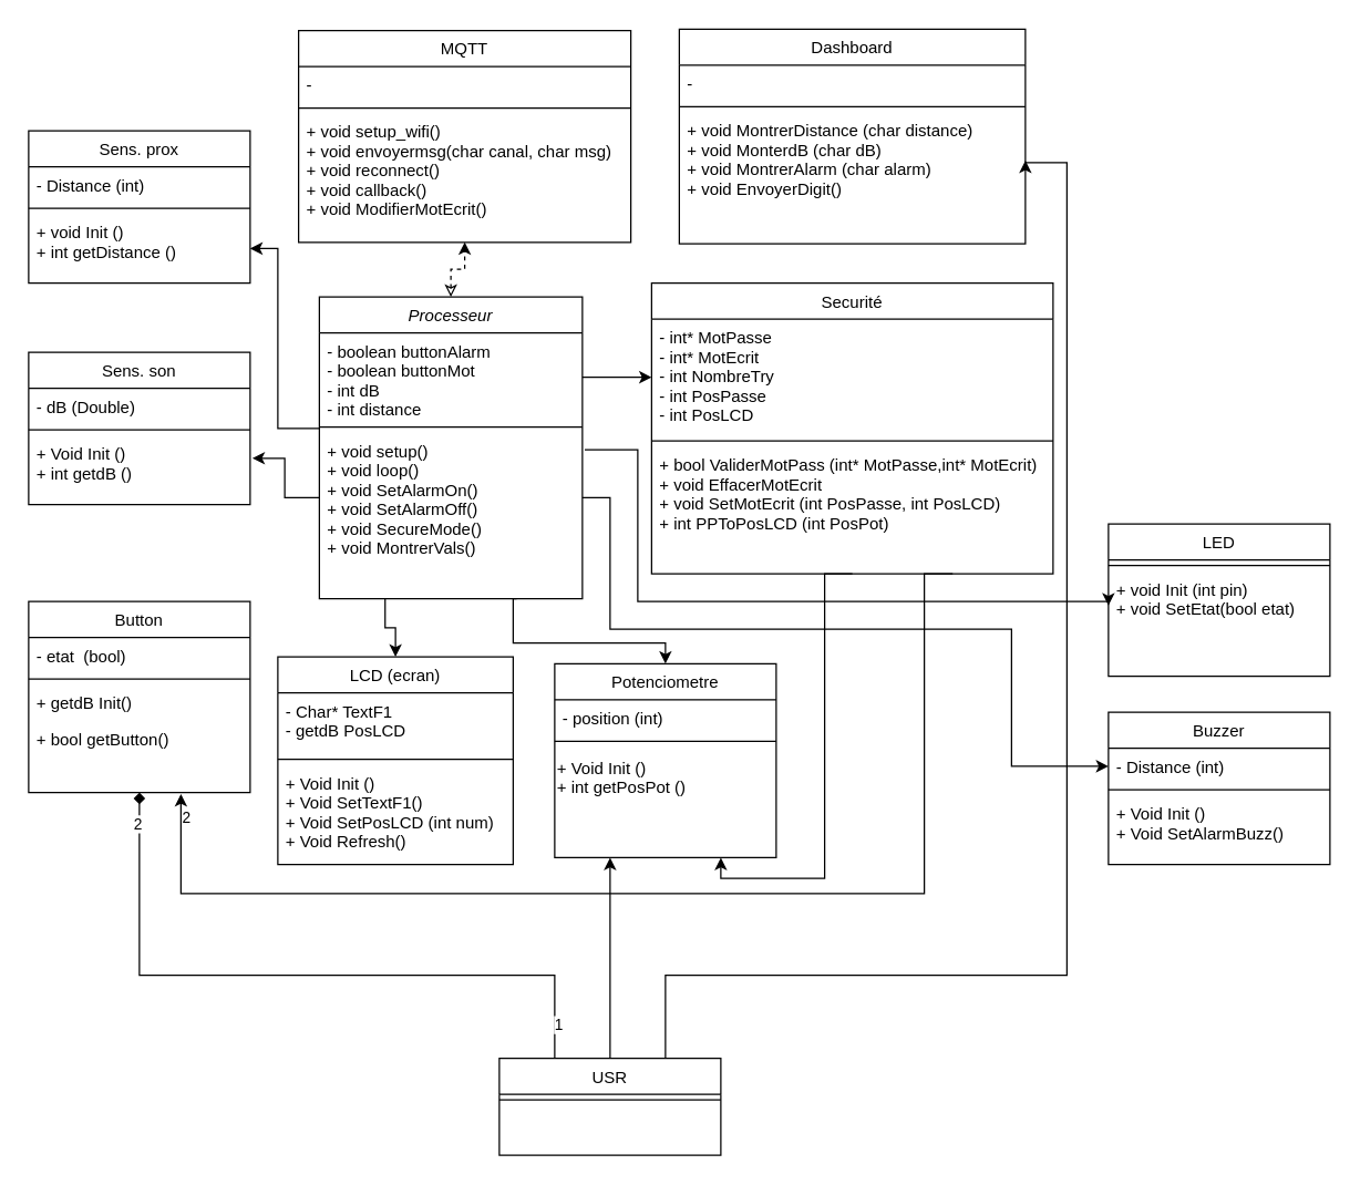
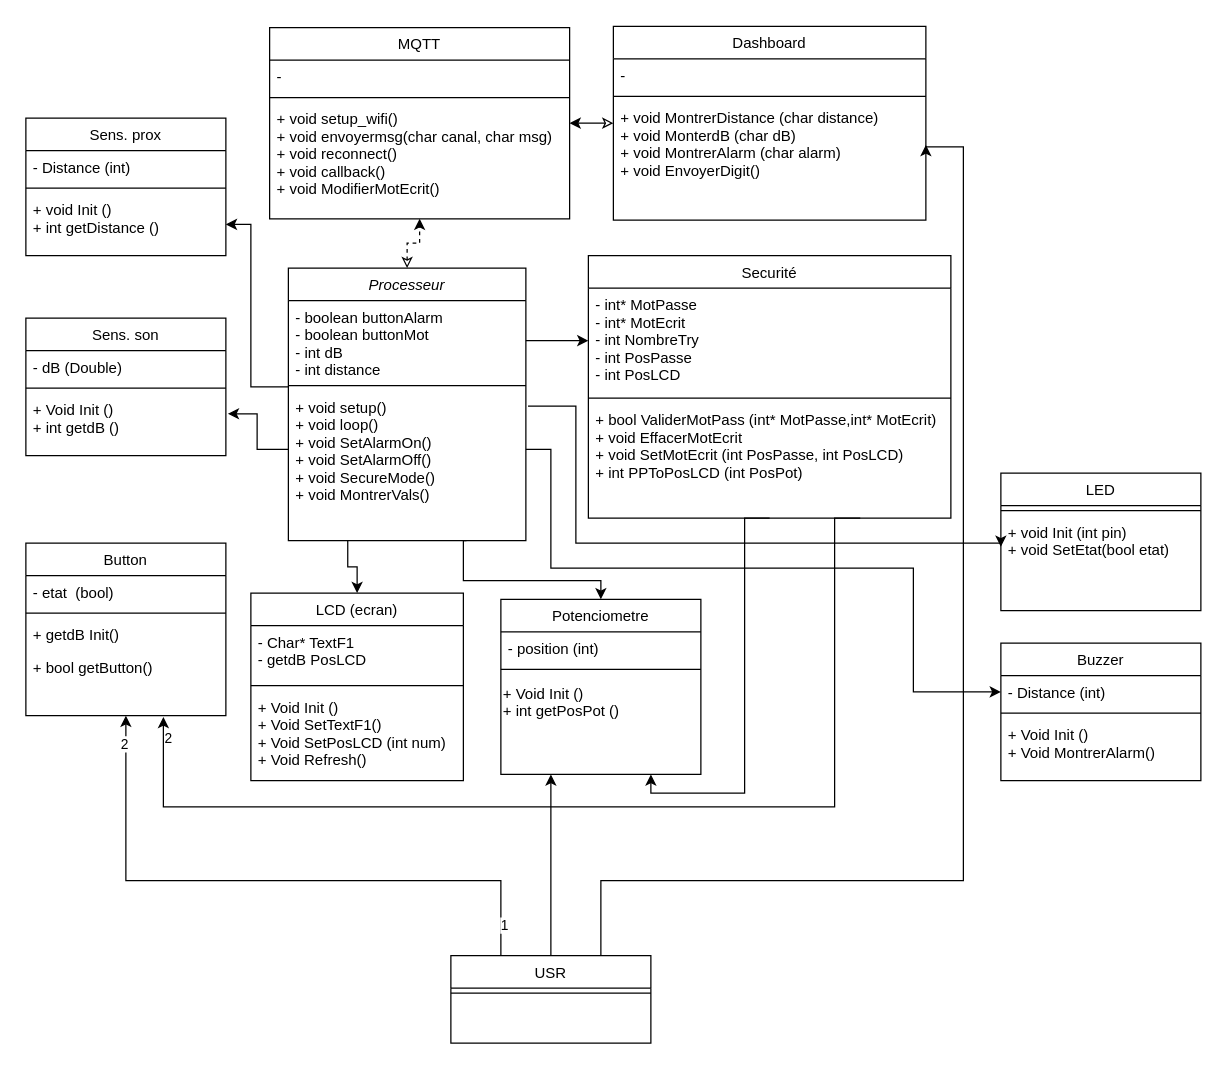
  <mxCell id="0" />
  <mxCell id="1" parent="0" />
  <mxCell id="2" style="edgeStyle=orthogonalEdgeStyle;rounded=0;orthogonalLoop=1;jettySize=auto;html=1;" edge="1" parent="1" source="6" target="22"><mxGeometry relative="1" as="geometry"><Array as="points"><mxPoint x="200" y="309" /><mxPoint x="200" y="179" /></Array></mxGeometry></mxCell>
  <mxCell id="3" value="" style="edgeStyle=orthogonalEdgeStyle;rounded=0;orthogonalLoop=1;jettySize=auto;html=1;startArrow=classic;startFill=0;entryX=0.5;entryY=1;entryDx=0;entryDy=0;dashed=1;" edge="1" parent="1" source="6" target="27"><mxGeometry relative="1" as="geometry" /></mxCell>
  <mxCell id="4" style="edgeStyle=orthogonalEdgeStyle;rounded=0;orthogonalLoop=1;jettySize=auto;html=1;entryX=0.5;entryY=0;entryDx=0;entryDy=0;exitX=0.75;exitY=1;exitDx=0;exitDy=0;" edge="1" parent="1" source="6" target="15"><mxGeometry relative="1" as="geometry"><Array as="points"><mxPoint x="370" y="432" /><mxPoint x="370" y="464" /><mxPoint x="480" y="464" /></Array></mxGeometry></mxCell>
  <mxCell id="5" style="edgeStyle=orthogonalEdgeStyle;rounded=0;orthogonalLoop=1;jettySize=auto;html=1;exitX=0.25;exitY=1;exitDx=0;exitDy=0;entryX=0.5;entryY=0;entryDx=0;entryDy=0;" edge="1" parent="1" source="6" target="57"><mxGeometry relative="1" as="geometry" /></mxCell>
  <mxCell id="6" value="Processeur" style="swimlane;fontStyle=2;align=center;verticalAlign=top;childLayout=stackLayout;horizontal=1;startSize=26;horizontalStack=0;resizeParent=1;resizeLast=0;collapsible=1;marginBottom=0;rounded=0;shadow=0;strokeWidth=1;" parent="1" vertex="1"><mxGeometry x="230" y="214" width="190" height="218" as="geometry"><mxRectangle x="230" y="140" width="160" height="26" as="alternateBounds" /></mxGeometry></mxCell>
  <mxCell id="7" value="- boolean buttonAlarm&#10;- boolean buttonMot&#10;- int dB&#10;- int distance" style="text;align=left;verticalAlign=top;spacingLeft=4;spacingRight=4;overflow=hidden;rotatable=0;points=[[0,0.5],[1,0.5]];portConstraint=eastwest;rounded=0;shadow=0;html=0;" parent="6" vertex="1"><mxGeometry y="26" width="190" height="64" as="geometry" /></mxCell>
  <mxCell id="8" value="" style="line;html=1;strokeWidth=1;align=left;verticalAlign=middle;spacingTop=-1;spacingLeft=3;spacingRight=3;rotatable=0;labelPosition=right;points=[];portConstraint=eastwest;" parent="6" vertex="1"><mxGeometry y="90" width="190" height="8" as="geometry" /></mxCell>
  <mxCell id="9" value="+ void setup()&#10;+ void loop()&#10;+ void SetAlarmOn()&#10;+ void SetAlarmOff()&#10;+ void SecureMode()&#10;+ void MontrerVals()" style="text;align=left;verticalAlign=top;spacingLeft=4;spacingRight=4;overflow=hidden;rotatable=0;points=[[0,0.5],[1,0.5]];portConstraint=eastwest;" parent="6" vertex="1"><mxGeometry y="98" width="190" height="94" as="geometry" /></mxCell>
  <mxCell id="10" value="Button" style="swimlane;fontStyle=0;align=center;verticalAlign=top;childLayout=stackLayout;horizontal=1;startSize=26;horizontalStack=0;resizeParent=1;resizeLast=0;collapsible=1;marginBottom=0;rounded=0;shadow=0;strokeWidth=1;" parent="1" vertex="1"><mxGeometry x="20" y="434" width="160" height="138" as="geometry"><mxRectangle x="130" y="380" width="160" height="26" as="alternateBounds" /></mxGeometry></mxCell>
  <mxCell id="11" value="- etat  (bool)" style="text;align=left;verticalAlign=top;spacingLeft=4;spacingRight=4;overflow=hidden;rotatable=0;points=[[0,0.5],[1,0.5]];portConstraint=eastwest;" parent="10" vertex="1"><mxGeometry y="26" width="160" height="26" as="geometry" /></mxCell>
  <mxCell id="12" value="" style="line;html=1;strokeWidth=1;align=left;verticalAlign=middle;spacingTop=-1;spacingLeft=3;spacingRight=3;rotatable=0;labelPosition=right;points=[];portConstraint=eastwest;" parent="10" vertex="1"><mxGeometry y="52" width="160" height="8" as="geometry" /></mxCell>
  <mxCell id="13" value="+ getdB Init()" style="text;align=left;verticalAlign=top;spacingLeft=4;spacingRight=4;overflow=hidden;rotatable=0;points=[[0,0.5],[1,0.5]];portConstraint=eastwest;fontStyle=0" parent="10" vertex="1"><mxGeometry y="60" width="160" height="26" as="geometry" /></mxCell>
  <mxCell id="14" value="+ bool getButton()" style="text;align=left;verticalAlign=top;spacingLeft=4;spacingRight=4;overflow=hidden;rotatable=0;points=[[0,0.5],[1,0.5]];portConstraint=eastwest;" parent="10" vertex="1"><mxGeometry y="86" width="160" height="26" as="geometry" /></mxCell>
  <mxCell id="15" value="Potenciometre" style="swimlane;fontStyle=0;align=center;verticalAlign=top;childLayout=stackLayout;horizontal=1;startSize=26;horizontalStack=0;resizeParent=1;resizeLast=0;collapsible=1;marginBottom=0;rounded=0;shadow=0;strokeWidth=1;" parent="1" vertex="1"><mxGeometry x="400" y="479" width="160" height="140" as="geometry"><mxRectangle x="340" y="380" width="170" height="26" as="alternateBounds" /></mxGeometry></mxCell>
  <mxCell id="16" value="- position (int)" style="text;align=left;verticalAlign=top;spacingLeft=4;spacingRight=4;overflow=hidden;rotatable=0;points=[[0,0.5],[1,0.5]];portConstraint=eastwest;" parent="15" vertex="1"><mxGeometry y="26" width="160" height="26" as="geometry" /></mxCell>
  <mxCell id="17" value="" style="line;html=1;strokeWidth=1;align=left;verticalAlign=middle;spacingTop=-1;spacingLeft=3;spacingRight=3;rotatable=0;labelPosition=right;points=[];portConstraint=eastwest;" parent="15" vertex="1"><mxGeometry y="52" width="160" height="8" as="geometry" /></mxCell>
  <mxCell id="18" value="&lt;div style=&quot;&quot;&gt;&lt;span style=&quot;background-color: initial;&quot;&gt;+ Void Init ()&lt;/span&gt;&lt;/div&gt;&lt;div style=&quot;&quot;&gt;&lt;span style=&quot;background-color: initial;&quot;&gt;+ int getPosPot ()&lt;/span&gt;&lt;/div&gt;&lt;div style=&quot;&quot;&gt;&lt;br&gt;&lt;/div&gt;" style="text;html=1;align=left;verticalAlign=middle;resizable=0;points=[];autosize=1;strokeColor=none;fillColor=none;" vertex="1" parent="15"><mxGeometry y="60" width="160" height="60" as="geometry" /></mxCell>
  <mxCell id="19" value="Sens. prox" style="swimlane;fontStyle=0;align=center;verticalAlign=top;childLayout=stackLayout;horizontal=1;startSize=26;horizontalStack=0;resizeParent=1;resizeLast=0;collapsible=1;marginBottom=0;rounded=0;shadow=0;strokeWidth=1;" parent="1" vertex="1"><mxGeometry x="20" y="94" width="160" height="110" as="geometry"><mxRectangle x="550" y="140" width="160" height="26" as="alternateBounds" /></mxGeometry></mxCell>
  <mxCell id="20" value="- Distance (int)" style="text;align=left;verticalAlign=top;spacingLeft=4;spacingRight=4;overflow=hidden;rotatable=0;points=[[0,0.5],[1,0.5]];portConstraint=eastwest;" parent="19" vertex="1"><mxGeometry y="26" width="160" height="26" as="geometry" /></mxCell>
  <mxCell id="21" value="" style="line;html=1;strokeWidth=1;align=left;verticalAlign=middle;spacingTop=-1;spacingLeft=3;spacingRight=3;rotatable=0;labelPosition=right;points=[];portConstraint=eastwest;" parent="19" vertex="1"><mxGeometry y="52" width="160" height="8" as="geometry" /></mxCell>
  <mxCell id="22" value="+ void Init ()&#10;+ int getDistance ()" style="text;align=left;verticalAlign=top;spacingLeft=4;spacingRight=4;overflow=hidden;rotatable=0;points=[[0,0.5],[1,0.5]];portConstraint=eastwest;" parent="19" vertex="1"><mxGeometry y="60" width="160" height="50" as="geometry" /></mxCell>
  <mxCell id="23" value="Sens. son" style="swimlane;fontStyle=0;align=center;verticalAlign=top;childLayout=stackLayout;horizontal=1;startSize=26;horizontalStack=0;resizeParent=1;resizeLast=0;collapsible=1;marginBottom=0;rounded=0;shadow=0;strokeWidth=1;" vertex="1" parent="1"><mxGeometry x="20" y="254" width="160" height="110" as="geometry"><mxRectangle x="550" y="140" width="160" height="26" as="alternateBounds" /></mxGeometry></mxCell>
  <mxCell id="24" value="- dB (Double)" style="text;align=left;verticalAlign=top;spacingLeft=4;spacingRight=4;overflow=hidden;rotatable=0;points=[[0,0.5],[1,0.5]];portConstraint=eastwest;" vertex="1" parent="23"><mxGeometry y="26" width="160" height="26" as="geometry" /></mxCell>
  <mxCell id="25" value="" style="line;html=1;strokeWidth=1;align=left;verticalAlign=middle;spacingTop=-1;spacingLeft=3;spacingRight=3;rotatable=0;labelPosition=right;points=[];portConstraint=eastwest;" vertex="1" parent="23"><mxGeometry y="52" width="160" height="8" as="geometry" /></mxCell>
  <mxCell id="26" value="+ Void Init ()&#10;+ int getdB ()" style="text;align=left;verticalAlign=top;spacingLeft=4;spacingRight=4;overflow=hidden;rotatable=0;points=[[0,0.5],[1,0.5]];portConstraint=eastwest;" vertex="1" parent="23"><mxGeometry y="60" width="160" height="50" as="geometry" /></mxCell>
  <mxCell id="27" value="MQTT" style="swimlane;fontStyle=0;align=center;verticalAlign=top;childLayout=stackLayout;horizontal=1;startSize=26;horizontalStack=0;resizeParent=1;resizeLast=0;collapsible=1;marginBottom=0;rounded=0;shadow=0;strokeWidth=1;" vertex="1" parent="1"><mxGeometry x="215" y="21.5" width="240" height="153" as="geometry"><mxRectangle x="550" y="140" width="160" height="26" as="alternateBounds" /></mxGeometry></mxCell>
  <mxCell id="28" value="- " style="text;align=left;verticalAlign=top;spacingLeft=4;spacingRight=4;overflow=hidden;rotatable=0;points=[[0,0.5],[1,0.5]];portConstraint=eastwest;" vertex="1" parent="27"><mxGeometry y="26" width="240" height="26" as="geometry" /></mxCell>
  <mxCell id="29" value="" style="line;html=1;strokeWidth=1;align=left;verticalAlign=middle;spacingTop=-1;spacingLeft=3;spacingRight=3;rotatable=0;labelPosition=right;points=[];portConstraint=eastwest;" vertex="1" parent="27"><mxGeometry y="52" width="240" height="8" as="geometry" /></mxCell>
  <mxCell id="30" value="+ void setup_wifi()&#10;+ void envoyermsg(char canal, char msg)&#10;+ void reconnect()&#10;+ void callback()&#10;+ void ModifierMotEcrit()" style="text;align=left;verticalAlign=top;spacingLeft=4;spacingRight=4;overflow=hidden;rotatable=0;points=[[0,0.5],[1,0.5]];portConstraint=eastwest;" vertex="1" parent="27"><mxGeometry y="60" width="240" height="80" as="geometry" /></mxCell>
  <mxCell id="31" value="Securité" style="swimlane;fontStyle=0;align=center;verticalAlign=top;childLayout=stackLayout;horizontal=1;startSize=26;horizontalStack=0;resizeParent=1;resizeLast=0;collapsible=1;marginBottom=0;rounded=0;shadow=0;strokeWidth=1;" vertex="1" parent="1"><mxGeometry x="470" y="204" width="290" height="210" as="geometry"><mxRectangle x="550" y="140" width="160" height="26" as="alternateBounds" /></mxGeometry></mxCell>
  <mxCell id="32" value="- int* MotPasse&#10;- int* MotEcrit&#10;- int NombreTry &#10;- int PosPasse&#10;- int PosLCD" style="text;align=left;verticalAlign=top;spacingLeft=4;spacingRight=4;overflow=hidden;rotatable=0;points=[[0,0.5],[1,0.5]];portConstraint=eastwest;" vertex="1" parent="31"><mxGeometry y="26" width="290" height="84" as="geometry" /></mxCell>
  <mxCell id="33" value="" style="line;html=1;strokeWidth=1;align=left;verticalAlign=middle;spacingTop=-1;spacingLeft=3;spacingRight=3;rotatable=0;labelPosition=right;points=[];portConstraint=eastwest;" vertex="1" parent="31"><mxGeometry y="110" width="290" height="8" as="geometry" /></mxCell>
  <mxCell id="34" value="+ bool ValiderMotPass (int* MotPasse,int* MotEcrit)&#10;+ void EffacerMotEcrit&#10;+ void SetMotEcrit (int PosPasse, int PosLCD)&#10;+ int PPToPosLCD (int PosPot)" style="text;align=left;verticalAlign=top;spacingLeft=4;spacingRight=4;overflow=hidden;rotatable=0;points=[[0,0.5],[1,0.5]];portConstraint=eastwest;" vertex="1" parent="31"><mxGeometry y="118" width="290" height="72" as="geometry" /></mxCell>
  <mxCell id="35" value="LED" style="swimlane;fontStyle=0;align=center;verticalAlign=top;childLayout=stackLayout;horizontal=1;startSize=26;horizontalStack=0;resizeParent=1;resizeLast=0;collapsible=1;marginBottom=0;rounded=0;shadow=0;strokeWidth=1;" vertex="1" parent="1"><mxGeometry x="800" y="378" width="160" height="110" as="geometry"><mxRectangle x="550" y="140" width="160" height="26" as="alternateBounds" /></mxGeometry></mxCell>
  <mxCell id="36" value="" style="line;html=1;strokeWidth=1;align=left;verticalAlign=middle;spacingTop=-1;spacingLeft=3;spacingRight=3;rotatable=0;labelPosition=right;points=[];portConstraint=eastwest;" vertex="1" parent="35"><mxGeometry y="26" width="160" height="8" as="geometry" /></mxCell>
  <mxCell id="37" value="+ void Init (int pin)&#10;+ void SetEtat(bool etat)" style="text;align=left;verticalAlign=top;spacingLeft=4;spacingRight=4;overflow=hidden;rotatable=0;points=[[0,0.5],[1,0.5]];portConstraint=eastwest;" vertex="1" parent="35"><mxGeometry y="34" width="160" height="50" as="geometry" /></mxCell>
  <mxCell id="38" value="Buzzer" style="swimlane;fontStyle=0;align=center;verticalAlign=top;childLayout=stackLayout;horizontal=1;startSize=26;horizontalStack=0;resizeParent=1;resizeLast=0;collapsible=1;marginBottom=0;rounded=0;shadow=0;strokeWidth=1;" vertex="1" parent="1"><mxGeometry x="800" y="514" width="160" height="110" as="geometry"><mxRectangle x="550" y="140" width="160" height="26" as="alternateBounds" /></mxGeometry></mxCell>
  <mxCell id="39" value="- Distance (int)" style="text;align=left;verticalAlign=top;spacingLeft=4;spacingRight=4;overflow=hidden;rotatable=0;points=[[0,0.5],[1,0.5]];portConstraint=eastwest;" vertex="1" parent="38"><mxGeometry y="26" width="160" height="26" as="geometry" /></mxCell>
  <mxCell id="40" value="" style="line;html=1;strokeWidth=1;align=left;verticalAlign=middle;spacingTop=-1;spacingLeft=3;spacingRight=3;rotatable=0;labelPosition=right;points=[];portConstraint=eastwest;" vertex="1" parent="38"><mxGeometry y="52" width="160" height="8" as="geometry" /></mxCell>
- <mxCell id="41" value="+ Void Init ()&#10;+ Void SetAlarmBuzz()" style="text;align=left;verticalAlign=top;spacingLeft=4;spacingRight=4;overflow=hidden;rotatable=0;points=[[0,0.5],[1,0.5]];portConstraint=eastwest;" vertex="1" parent="38"><mxGeometry y="60" width="160" height="50" as="geometry" /></mxCell>
+ <mxCell id="41" value="+ Void Init ()&#10;+ Void MontrerAlarm()" style="text;align=left;verticalAlign=top;spacingLeft=4;spacingRight=4;overflow=hidden;rotatable=0;points=[[0,0.5],[1,0.5]];portConstraint=eastwest;" vertex="1" parent="38"><mxGeometry y="60" width="160" height="50" as="geometry" /></mxCell>
+ <mxCell id="42" style="edgeStyle=orthogonalEdgeStyle;rounded=0;orthogonalLoop=1;jettySize=auto;html=1;entryX=1;entryY=0.5;entryDx=0;entryDy=0;startArrow=classic;startFill=0;" edge="1" parent="1" source="43" target="27"><mxGeometry relative="1" as="geometry" /></mxCell>
  <mxCell id="43" value="Dashboard" style="swimlane;fontStyle=0;align=center;verticalAlign=top;childLayout=stackLayout;horizontal=1;startSize=26;horizontalStack=0;resizeParent=1;resizeLast=0;collapsible=1;marginBottom=0;rounded=0;shadow=0;strokeWidth=1;" vertex="1" parent="1"><mxGeometry x="490" y="20.5" width="250" height="155" as="geometry"><mxRectangle x="550" y="140" width="160" height="26" as="alternateBounds" /></mxGeometry></mxCell>
  <mxCell id="44" value="- " style="text;align=left;verticalAlign=top;spacingLeft=4;spacingRight=4;overflow=hidden;rotatable=0;points=[[0,0.5],[1,0.5]];portConstraint=eastwest;" vertex="1" parent="43"><mxGeometry y="26" width="250" height="26" as="geometry" /></mxCell>
  <mxCell id="45" value="" style="line;html=1;strokeWidth=1;align=left;verticalAlign=middle;spacingTop=-1;spacingLeft=3;spacingRight=3;rotatable=0;labelPosition=right;points=[];portConstraint=eastwest;" vertex="1" parent="43"><mxGeometry y="52" width="250" height="8" as="geometry" /></mxCell>
  <mxCell id="46" value="+ void MontrerDistance (char distance)&#10;+ void MonterdB (char dB)&#10;+ void MontrerAlarm (char alarm)&#10;+ void EnvoyerDigit()" style="text;align=left;verticalAlign=top;spacingLeft=4;spacingRight=4;overflow=hidden;rotatable=0;points=[[0,0.5],[1,0.5]];portConstraint=eastwest;" vertex="1" parent="43"><mxGeometry y="60" width="250" height="70" as="geometry" /></mxCell>
  <mxCell id="47" style="edgeStyle=orthogonalEdgeStyle;rounded=0;orthogonalLoop=1;jettySize=auto;html=1;exitX=0.75;exitY=1;exitDx=0;exitDy=0;entryX=0.5;entryY=1;entryDx=0;entryDy=0;" edge="1" parent="1" source="31"><mxGeometry relative="1" as="geometry"><mxPoint x="700" y="268" as="sourcePoint" /><mxPoint x="130" y="573" as="targetPoint" /><Array as="points"><mxPoint x="667" y="645" /><mxPoint x="130" y="645" /></Array></mxGeometry></mxCell>
  <mxCell id="48" value="2" style="edgeLabel;html=1;align=center;verticalAlign=middle;resizable=0;points=[];" vertex="1" connectable="0" parent="47"><mxGeometry x="0.961" y="-3" relative="1" as="geometry"><mxPoint as="offset" /></mxGeometry></mxCell>
  <mxCell id="49" style="edgeStyle=orthogonalEdgeStyle;rounded=0;orthogonalLoop=1;jettySize=auto;html=1;entryX=0.75;entryY=1;entryDx=0;entryDy=0;exitX=0.5;exitY=1;exitDx=0;exitDy=0;" edge="1" parent="1" source="31" target="15"><mxGeometry relative="1" as="geometry"><mxPoint x="630" y="434" as="sourcePoint" /><Array as="points"><mxPoint x="595" y="634" /><mxPoint x="520" y="634" /></Array></mxGeometry></mxCell>
  <mxCell id="50" style="edgeStyle=orthogonalEdgeStyle;rounded=0;orthogonalLoop=1;jettySize=auto;html=1;entryX=0.25;entryY=1;entryDx=0;entryDy=0;" edge="1" parent="1" source="55" target="15"><mxGeometry relative="1" as="geometry"><mxPoint x="420" y="604" as="targetPoint" /></mxGeometry></mxCell>
- <mxCell id="51" style="edgeStyle=orthogonalEdgeStyle;rounded=0;orthogonalLoop=1;jettySize=auto;html=1;exitX=0.25;exitY=0;exitDx=0;exitDy=0;entryX=0.5;entryY=1;entryDx=0;entryDy=0;endArrow=diamond;" edge="1" parent="1" source="55" target="10"><mxGeometry relative="1" as="geometry"><Array as="points"><mxPoint x="400" y="704" /><mxPoint x="100" y="704" /></Array></mxGeometry></mxCell>
+ <mxCell id="51" style="edgeStyle=orthogonalEdgeStyle;rounded=0;orthogonalLoop=1;jettySize=auto;html=1;exitX=0.25;exitY=0;exitDx=0;exitDy=0;entryX=0.5;entryY=1;entryDx=0;entryDy=0;" edge="1" parent="1" source="55" target="10"><mxGeometry relative="1" as="geometry"><Array as="points"><mxPoint x="400" y="704" /><mxPoint x="100" y="704" /></Array></mxGeometry></mxCell>
  <mxCell id="52" value="2" style="edgeLabel;html=1;align=center;verticalAlign=middle;resizable=0;points=[];" vertex="1" connectable="0" parent="51"><mxGeometry x="0.909" y="2" relative="1" as="geometry"><mxPoint as="offset" /></mxGeometry></mxCell>
  <mxCell id="53" value="1" style="edgeLabel;html=1;align=center;verticalAlign=middle;resizable=0;points=[];" vertex="1" connectable="0" parent="51"><mxGeometry x="-0.899" y="-2" relative="1" as="geometry"><mxPoint as="offset" /></mxGeometry></mxCell>
  <mxCell id="54" style="edgeStyle=orthogonalEdgeStyle;rounded=0;orthogonalLoop=1;jettySize=auto;html=1;exitX=0.75;exitY=0;exitDx=0;exitDy=0;entryX=1;entryY=0.5;entryDx=0;entryDy=0;" edge="1" parent="1" source="55" target="46"><mxGeometry relative="1" as="geometry"><mxPoint x="750" y="94" as="targetPoint" /><Array as="points"><mxPoint x="480" y="704" /><mxPoint x="770" y="704" /><mxPoint x="770" y="117" /><mxPoint x="740" y="117" /></Array></mxGeometry></mxCell>
  <mxCell id="55" value="USR" style="swimlane;fontStyle=0;align=center;verticalAlign=top;childLayout=stackLayout;horizontal=1;startSize=26;horizontalStack=0;resizeParent=1;resizeLast=0;collapsible=1;marginBottom=0;rounded=0;shadow=0;strokeWidth=1;" vertex="1" parent="1"><mxGeometry x="360" y="764" width="160" height="70" as="geometry"><mxRectangle x="130" y="380" width="160" height="26" as="alternateBounds" /></mxGeometry></mxCell>
  <mxCell id="56" value="" style="line;html=1;strokeWidth=1;align=left;verticalAlign=middle;spacingTop=-1;spacingLeft=3;spacingRight=3;rotatable=0;labelPosition=right;points=[];portConstraint=eastwest;" vertex="1" parent="55"><mxGeometry y="26" width="160" height="8" as="geometry" /></mxCell>
  <mxCell id="57" value="LCD (ecran)" style="swimlane;fontStyle=0;align=center;verticalAlign=top;childLayout=stackLayout;horizontal=1;startSize=26;horizontalStack=0;resizeParent=1;resizeLast=0;collapsible=1;marginBottom=0;rounded=0;shadow=0;strokeWidth=1;" vertex="1" parent="1"><mxGeometry x="200" y="474" width="170" height="150" as="geometry"><mxRectangle x="550" y="140" width="160" height="26" as="alternateBounds" /></mxGeometry></mxCell>
  <mxCell id="58" value="- Char* TextF1&#10;- getdB PosLCD" style="text;align=left;verticalAlign=top;spacingLeft=4;spacingRight=4;overflow=hidden;rotatable=0;points=[[0,0.5],[1,0.5]];portConstraint=eastwest;" vertex="1" parent="57"><mxGeometry y="26" width="170" height="44" as="geometry" /></mxCell>
  <mxCell id="59" value="" style="line;html=1;strokeWidth=1;align=left;verticalAlign=middle;spacingTop=-1;spacingLeft=3;spacingRight=3;rotatable=0;labelPosition=right;points=[];portConstraint=eastwest;" vertex="1" parent="57"><mxGeometry y="70" width="170" height="8" as="geometry" /></mxCell>
  <mxCell id="60" value="+ Void Init ()&#10;+ Void SetTextF1()&#10;+ Void SetPosLCD (int num)&#10;+ Void Refresh()" style="text;align=left;verticalAlign=top;spacingLeft=4;spacingRight=4;overflow=hidden;rotatable=0;points=[[0,0.5],[1,0.5]];portConstraint=eastwest;" vertex="1" parent="57"><mxGeometry y="78" width="170" height="72" as="geometry" /></mxCell>
  <mxCell id="61" style="edgeStyle=orthogonalEdgeStyle;rounded=0;orthogonalLoop=1;jettySize=auto;html=1;entryX=1.01;entryY=0.331;entryDx=0;entryDy=0;entryPerimeter=0;" edge="1" parent="1" source="9" target="26"><mxGeometry relative="1" as="geometry" /></mxCell>
  <mxCell id="62" style="edgeStyle=orthogonalEdgeStyle;rounded=0;orthogonalLoop=1;jettySize=auto;html=1;exitX=1;exitY=0.5;exitDx=0;exitDy=0;entryX=0;entryY=0.5;entryDx=0;entryDy=0;" edge="1" parent="1" source="7" target="32"><mxGeometry relative="1" as="geometry" /></mxCell>
  <mxCell id="63" style="edgeStyle=orthogonalEdgeStyle;rounded=0;orthogonalLoop=1;jettySize=auto;html=1;entryX=0;entryY=0.5;entryDx=0;entryDy=0;exitX=1.009;exitY=0.132;exitDx=0;exitDy=0;exitPerimeter=0;" edge="1" parent="1" source="9" target="37"><mxGeometry relative="1" as="geometry"><mxPoint x="450" y="324" as="sourcePoint" /><Array as="points"><mxPoint x="460" y="324" /><mxPoint x="460" y="434" /><mxPoint x="800" y="434" /></Array></mxGeometry></mxCell>
  <mxCell id="64" style="edgeStyle=orthogonalEdgeStyle;rounded=0;orthogonalLoop=1;jettySize=auto;html=1;exitX=1;exitY=0.5;exitDx=0;exitDy=0;entryX=0;entryY=0.5;entryDx=0;entryDy=0;" edge="1" parent="1" source="9" target="39"><mxGeometry relative="1" as="geometry"><Array as="points"><mxPoint x="440" y="359" /><mxPoint x="440" y="454" /><mxPoint x="730" y="454" /><mxPoint x="730" y="553" /></Array></mxGeometry></mxCell>
